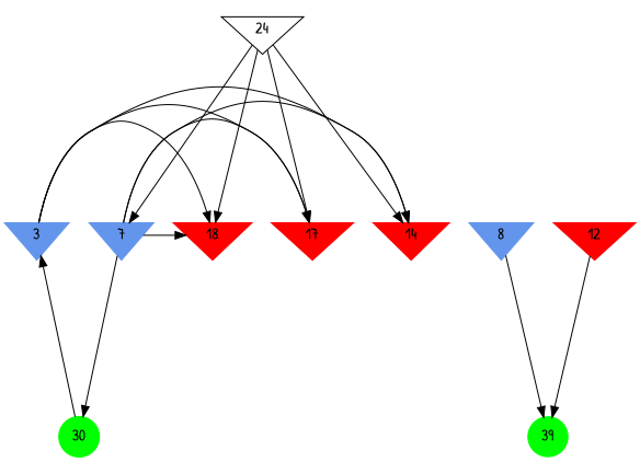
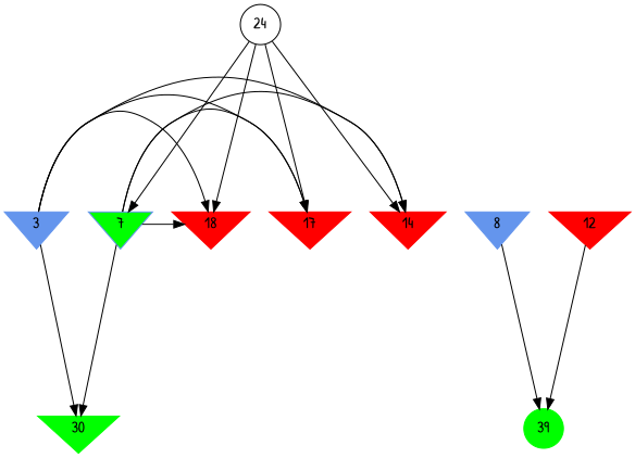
  digraph {
    fontname="Patrick Hand"
    ranksep=2.0
    node [color=red fontname="Patrick Hand" shape=invtriangle style=filled]
    edge [fontname="Patrick Hand"]
    3 [color=cornflowerblue]
-   7 [color=cornflowerblue]
+   7 [color=cornflowerblue fillcolor=green]
    8 [color=cornflowerblue]
    12
    14
    17
    18
-   24 [color=black style=""]
-   30 [color=green shape=circle]
+   24 [color=black shape=circle style=""]
+   30 [color=green]
    n10 [color=green label=39 shape=circle]
    subgraph sub_1 {
      rank=same
      3
      7
      8
      12
      14
      17
      18
    }
    subgraph sub_2 {
      rank=same
      24
    }
    subgraph sub_3 {
      rank=same
      30
      n10
    }
    3 -> 14
    3 -> 17
    3 -> 18
-   30 -> 3
+   3 -> 30
    7 -> 14
    7 -> 17
    7 -> 18
    7 -> 30
    8 -> n10
    12 -> n10
    24 -> 7
    24 -> 14
    24 -> 17
    24 -> 18
  }
